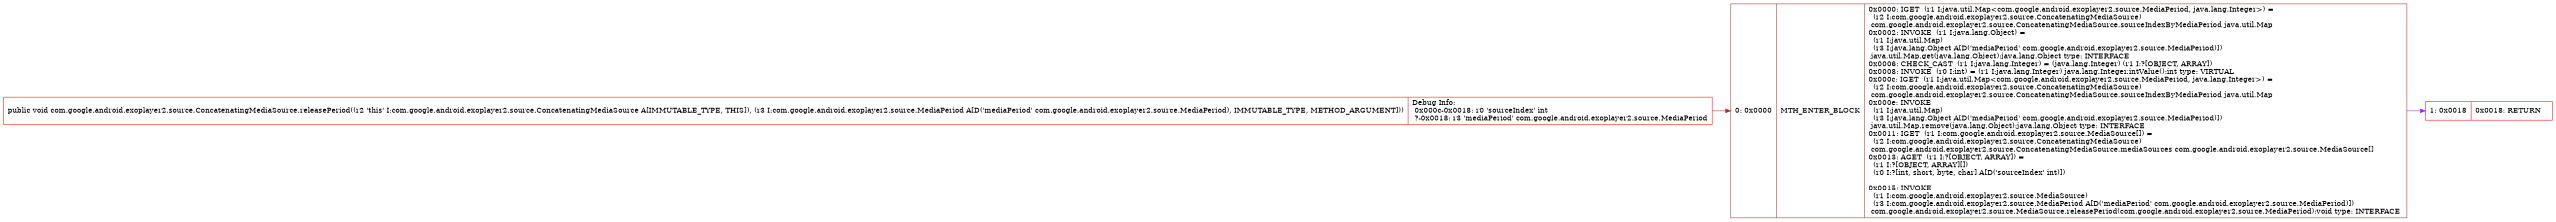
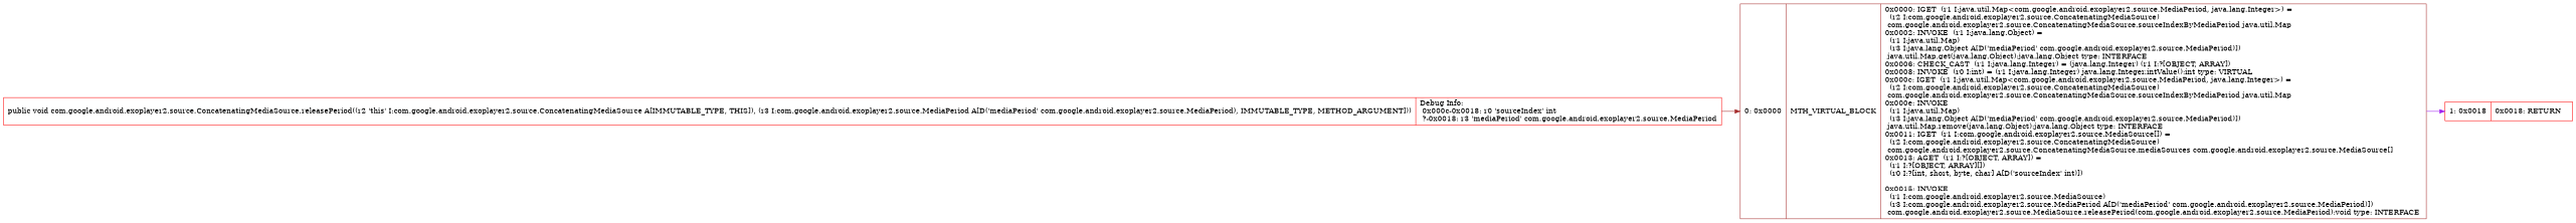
  digraph {
    rankdir=LR
    node [shape=record color=red]
-   n1 [label="{0\:\ 0x0000|MTH_ENTER_BLOCK\l|0x0000: IGET  (r1 I:java.util.Map\<com.google.android.exoplayer2.source.MediaPeriod, java.lang.Integer\>) = \l  (r2 I:com.google.android.exoplayer2.source.ConcatenatingMediaSource)\l com.google.android.exoplayer2.source.ConcatenatingMediaSource.sourceIndexByMediaPeriod java.util.Map \l0x0002: INVOKE  (r1 I:java.lang.Object) = \l  (r1 I:java.util.Map)\l  (r3 I:java.lang.Object A[D('mediaPeriod' com.google.android.exoplayer2.source.MediaPeriod)])\l java.util.Map.get(java.lang.Object):java.lang.Object type: INTERFACE \l0x0006: CHECK_CAST  (r1 I:java.lang.Integer) = (java.lang.Integer) (r1 I:?[OBJECT, ARRAY]) \l0x0008: INVOKE  (r0 I:int) = (r1 I:java.lang.Integer) java.lang.Integer.intValue():int type: VIRTUAL \l0x000c: IGET  (r1 I:java.util.Map\<com.google.android.exoplayer2.source.MediaPeriod, java.lang.Integer\>) = \l  (r2 I:com.google.android.exoplayer2.source.ConcatenatingMediaSource)\l com.google.android.exoplayer2.source.ConcatenatingMediaSource.sourceIndexByMediaPeriod java.util.Map \l0x000e: INVOKE  \l  (r1 I:java.util.Map)\l  (r3 I:java.lang.Object A[D('mediaPeriod' com.google.android.exoplayer2.source.MediaPeriod)])\l java.util.Map.remove(java.lang.Object):java.lang.Object type: INTERFACE \l0x0011: IGET  (r1 I:com.google.android.exoplayer2.source.MediaSource[]) = \l  (r2 I:com.google.android.exoplayer2.source.ConcatenatingMediaSource)\l com.google.android.exoplayer2.source.ConcatenatingMediaSource.mediaSources com.google.android.exoplayer2.source.MediaSource[] \l0x0013: AGET  (r1 I:?[OBJECT, ARRAY]) = \l  (r1 I:?[OBJECT, ARRAY][])\l  (r0 I:?[int, short, byte, char] A[D('sourceIndex' int)])\l \l0x0015: INVOKE  \l  (r1 I:com.google.android.exoplayer2.source.MediaSource)\l  (r3 I:com.google.android.exoplayer2.source.MediaPeriod A[D('mediaPeriod' com.google.android.exoplayer2.source.MediaPeriod)])\l com.google.android.exoplayer2.source.MediaSource.releasePeriod(com.google.android.exoplayer2.source.MediaPeriod):void type: INTERFACE \l}" color=brown]
+   n1 [label="{0\:\ 0x0000|MTH_VIRTUAL_BLOCK\l|0x0000: IGET  (r1 I:java.util.Map\<com.google.android.exoplayer2.source.MediaPeriod, java.lang.Integer\>) = \l  (r2 I:com.google.android.exoplayer2.source.ConcatenatingMediaSource)\l com.google.android.exoplayer2.source.ConcatenatingMediaSource.sourceIndexByMediaPeriod java.util.Map \l0x0002: INVOKE  (r1 I:java.lang.Object) = \l  (r1 I:java.util.Map)\l  (r3 I:java.lang.Object A[D('mediaPeriod' com.google.android.exoplayer2.source.MediaPeriod)])\l java.util.Map.get(java.lang.Object):java.lang.Object type: INTERFACE \l0x0006: CHECK_CAST  (r1 I:java.lang.Integer) = (java.lang.Integer) (r1 I:?[OBJECT, ARRAY]) \l0x0008: INVOKE  (r0 I:int) = (r1 I:java.lang.Integer) java.lang.Integer.intValue():int type: VIRTUAL \l0x000c: IGET  (r1 I:java.util.Map\<com.google.android.exoplayer2.source.MediaPeriod, java.lang.Integer\>) = \l  (r2 I:com.google.android.exoplayer2.source.ConcatenatingMediaSource)\l com.google.android.exoplayer2.source.ConcatenatingMediaSource.sourceIndexByMediaPeriod java.util.Map \l0x000e: INVOKE  \l  (r1 I:java.util.Map)\l  (r3 I:java.lang.Object A[D('mediaPeriod' com.google.android.exoplayer2.source.MediaPeriod)])\l java.util.Map.remove(java.lang.Object):java.lang.Object type: INTERFACE \l0x0011: IGET  (r1 I:com.google.android.exoplayer2.source.MediaSource[]) = \l  (r2 I:com.google.android.exoplayer2.source.ConcatenatingMediaSource)\l com.google.android.exoplayer2.source.ConcatenatingMediaSource.mediaSources com.google.android.exoplayer2.source.MediaSource[] \l0x0013: AGET  (r1 I:?[OBJECT, ARRAY]) = \l  (r1 I:?[OBJECT, ARRAY][])\l  (r0 I:?[int, short, byte, char] A[D('sourceIndex' int)])\l \l0x0015: INVOKE  \l  (r1 I:com.google.android.exoplayer2.source.MediaSource)\l  (r3 I:com.google.android.exoplayer2.source.MediaPeriod A[D('mediaPeriod' com.google.android.exoplayer2.source.MediaPeriod)])\l com.google.android.exoplayer2.source.MediaSource.releasePeriod(com.google.android.exoplayer2.source.MediaPeriod):void type: INTERFACE \l}" color=brown]
    n2 [label="{1\:\ 0x0018|0x0018: RETURN   \l}"]
    n3 [label="{public void com.google.android.exoplayer2.source.ConcatenatingMediaSource.releasePeriod((r2 'this' I:com.google.android.exoplayer2.source.ConcatenatingMediaSource A[IMMUTABLE_TYPE, THIS]), (r3 I:com.google.android.exoplayer2.source.MediaPeriod A[D('mediaPeriod' com.google.android.exoplayer2.source.MediaPeriod), IMMUTABLE_TYPE, METHOD_ARGUMENT]))  | Debug Info:\l  0x000c\-0x0018: r0 'sourceIndex' int\l  ?\-0x0018: r3 'mediaPeriod' com.google.android.exoplayer2.source.MediaPeriod\l}"]
    n1 -> n2 [color=purple]
    n3 -> n1 [color=brown]
  }
